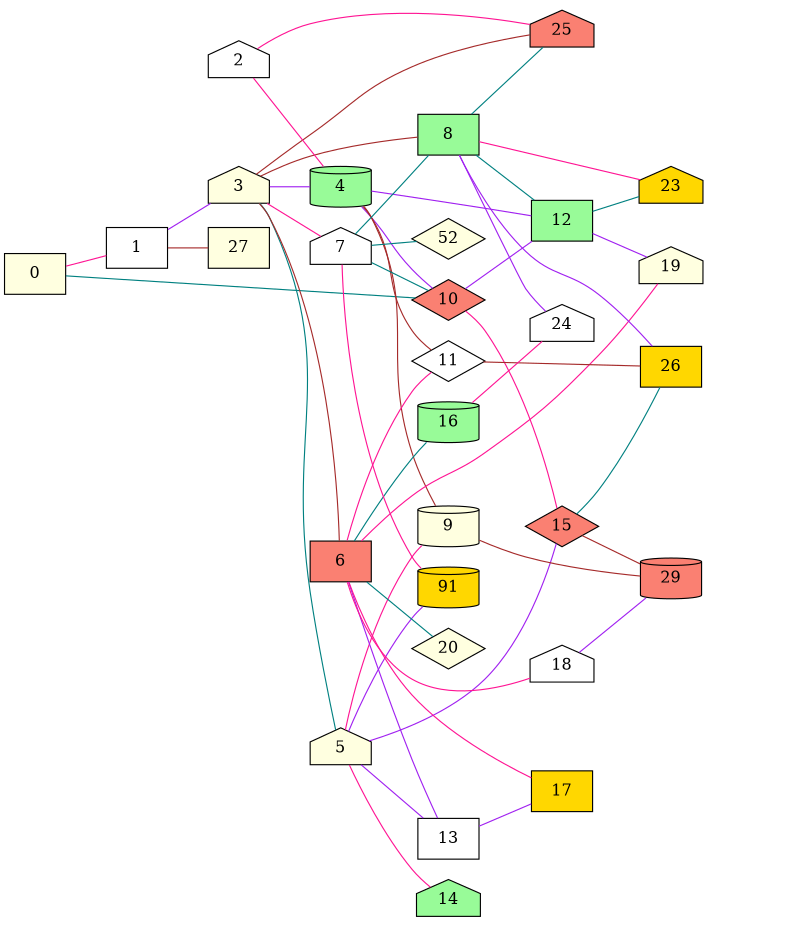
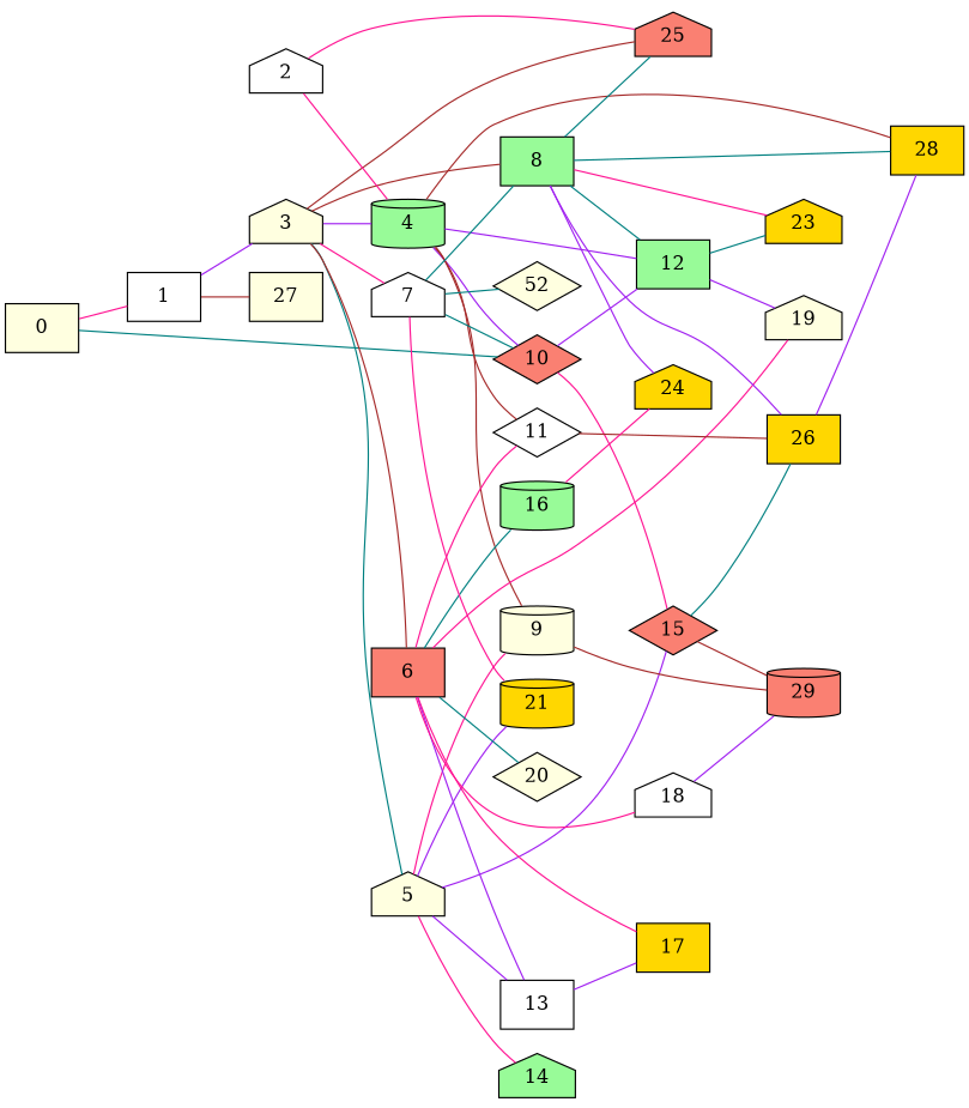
  graph {
    rankdir=LR
    node [fillcolor=lightyellow shape=box style=filled]
    edge [color=purple]
    1 [fillcolor=white]
    0
    10 [fillcolor=salmon shape=diamond]
    3 [shape=house]
    27
    2 [fillcolor=white shape=house]
    25 [fillcolor=salmon shape=house]
    4 [fillcolor=palegreen shape=cylinder]
    12 [fillcolor=palegreen]
    15 [fillcolor=salmon shape=diamond]
    5 [shape=house]
    6 [fillcolor=salmon]
    7 [fillcolor=white shape=house]
    8 [fillcolor=palegreen]
    11 [fillcolor=white shape=diamond]
    9 [shape=cylinder]
+   28 [fillcolor=gold]
    19 [shape=house]
    23 [fillcolor=gold shape=house]
    26 [fillcolor=gold]
    29 [fillcolor=salmon shape=cylinder]
    13 [fillcolor=white]
    14 [fillcolor=palegreen shape=house]
-   21 [fillcolor=gold shape=cylinder label=91]
+   21 [fillcolor=gold shape=cylinder]
    16 [fillcolor=palegreen shape=cylinder]
    17 [fillcolor=gold]
    18 [fillcolor=white shape=house]
    20 [shape=diamond]
    n29 [label=52 shape=diamond]
-   24 [fillcolor=white shape=house]
+   24 [fillcolor=gold shape=house]
    1 -- 3
    1 -- 27 [color=brown]
    0 -- 1 [color=deeppink]
    0 -- 10 [color=teal]
    10 -- 12
    10 -- 15 [color=deeppink]
    3 -- 25 [color=brown]
    3 -- 4
    3 -- 5 [color=teal]
    3 -- 6 [color=brown]
    3 -- 7 [color=deeppink]
    3 -- 8 [color=brown]
    2 -- 25 [color=deeppink]
    2 -- 4 [color=deeppink]
    4 -- 10
    4 -- 12
    4 -- 11 [color=brown]
    4 -- 9 [color=brown]
+   4 -- 28 [color=brown]
    12 -- 19
    12 -- 23 [color=teal]
    15 -- 26 [color=teal]
    15 -- 29 [color=brown]
    5 -- 15
    5 -- 9 [color=deeppink]
    5 -- 13
    5 -- 14 [color=deeppink]
    5 -- 21
    6 -- 11 [color=deeppink]
    6 -- 19 [color=deeppink]
    6 -- 13
    6 -- 16 [color=teal]
    6 -- 17 [color=deeppink]
    6 -- 18 [color=deeppink]
    6 -- 20 [color=teal]
    7 -- 10 [color=teal]
    7 -- 8 [color=teal]
    7 -- 21 [color=deeppink]
    7 -- n29 [color=teal]
    8 -- 25 [color=teal]
    8 -- 12 [color=teal]
+   8 -- 28 [color=teal]
    8 -- 23 [color=deeppink]
    8 -- 26
    8 -- 24
    11 -- 26 [color=brown]
    9 -- 29 [color=brown]
+   26 -- 28
    13 -- 17
    16 -- 24 [color=deeppink]
    18 -- 29
  }
